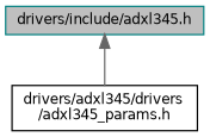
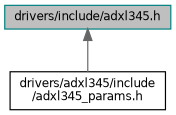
  digraph {
    node [fontname=Helvetica fontsize=10 shape=record style=filled]
    n1 [color=teal fillcolor=grey75 fontcolor=black height=0.2 label="drivers/include/adxl345.h" width=0.4]
-   n2 [color=black fillcolor=white height=0.2 label="drivers/adxl345/drivers\l/adxl345_params.h" width=0.4]
+   n2 [color=black fillcolor=white height=0.2 label="drivers/adxl345/include\l/adxl345_params.h" width=0.4]
    n1 -> n2 [color=gray40 dir=back fontname=Helvetica fontsize=10 labelfontname=Helvetica labelfontsize=10 style=solid]
  }
